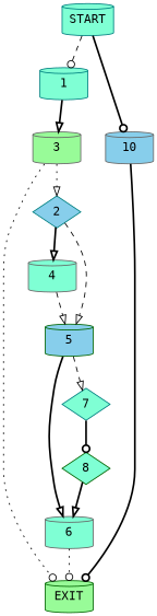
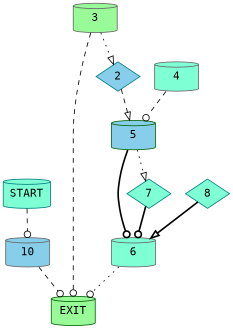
  digraph {
    fontname="DejaVu Sans Mono"
    node [color=teal fillcolor=aquamarine fontname="DejaVu Sans Mono" shape=cylinder style=filled]
    edge [arrowhead=odot fontname="DejaVu Sans Mono" style=bold]
    n1 [label=START]
-   1
    10 [color=gray40 fillcolor=skyblue]
    3 [color=gray40 fillcolor=palegreen]
    n5 [color=darkgreen fillcolor=palegreen label=EXIT]
    2 [fillcolor=skyblue shape=diamond]
    4 [color=gray40]
    5 [color=darkgreen fillcolor=skyblue]
    6 [color=gray40]
    7 [shape=diamond]
-   8 [color=darkgreen shape=diamond]
-   n1 -> 1 [style=dashed]
-   n1 -> 10
-   1 -> 3 [arrowhead=onormal]
-   10 -> n5
-   3 -> n5 [style=dotted]
+   8 [shape=diamond]
+   n1 -> 10 [style=dashed]
+   10 -> n5 [style=dashed]
+   3 -> n5 [style=dashed]
    3 -> 2 [arrowhead=onormal style=dotted]
-   2 -> 4 [arrowhead=onormal]
    2 -> 5 [arrowhead=onormal style=dashed]
-   4 -> 5 [arrowhead=onormal style=dashed]
-   5 -> 6 [arrowhead=onormal]
-   5 -> 7 [arrowhead=onormal style=dashed]
+   4 -> 5 [style=dashed]
+   5 -> 6
+   5 -> 7 [arrowhead=onormal style=dotted]
    6 -> n5 [style=dotted]
-   7 -> 8
+   7 -> 6
    8 -> 6 [arrowhead=onormal]
  }
